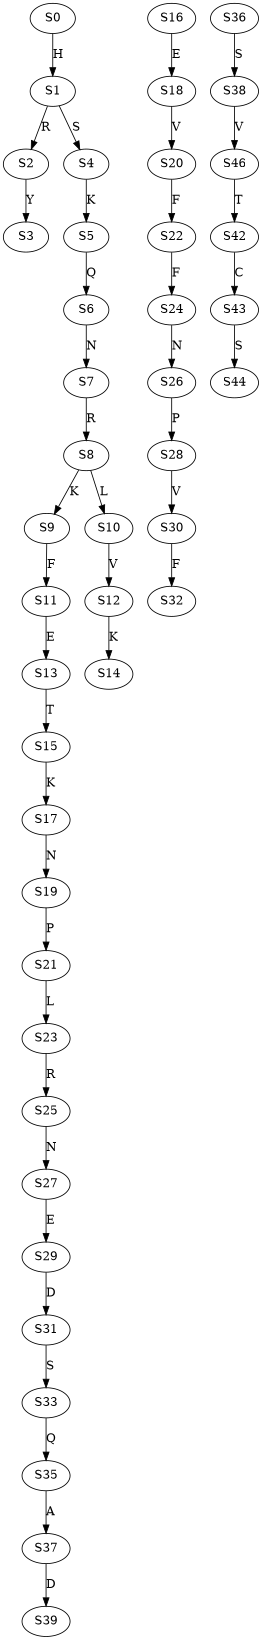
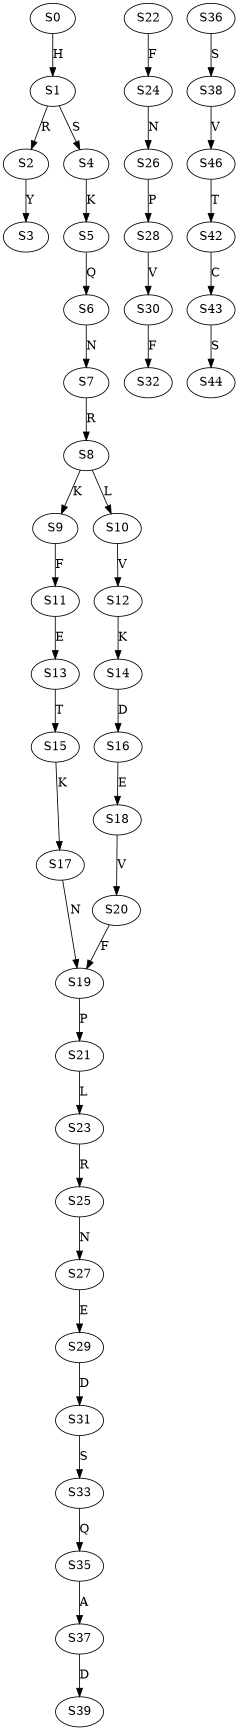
  strict digraph {
    S0
    S1
    S2
    S4
    S3
    S5
    S6
    S7
    S8
    S9
    S10
    S11
    S12
    S13
    S14
    S15
    S16
    S17
    S18
    S19
    S20
    S21
    S22
    S23
    S24
    S25
    S26
    S27
    S28
    S29
    S30
    S31
    S32
    S33
    S35
    S37
    S36
    S38
    S39
    n40 [label=S46]
    S42
    S43
    S44
    S0 -> S1 [label=H]
    S1 -> S2 [label=R]
    S1 -> S4 [label=S]
    S2 -> S3 [label=Y]
    S4 -> S5 [label=K]
    S5 -> S6 [label=Q]
    S6 -> S7 [label=N]
    S7 -> S8 [label=R]
    S8 -> S9 [label=K]
    S8 -> S10 [label=L]
    S9 -> S11 [label=F]
    S10 -> S12 [label=V]
    S11 -> S13 [label=E]
    S12 -> S14 [label=K]
    S13 -> S15 [label=T]
+   S14 -> S16 [label=D]
    S15 -> S17 [label=K]
    S16 -> S18 [label=E]
    S17 -> S19 [label=N]
    S18 -> S20 [label=V]
    S19 -> S21 [label=P]
-   S20 -> S22 [label=F]
+   S20 -> S19 [label=F]
    S21 -> S23 [label=L]
    S22 -> S24 [label=F]
    S23 -> S25 [label=R]
    S24 -> S26 [label=N]
    S25 -> S27 [label=N]
    S26 -> S28 [label=P]
    S27 -> S29 [label=E]
    S28 -> S30 [label=V]
    S29 -> S31 [label=D]
    S30 -> S32 [label=F]
    S31 -> S33 [label=S]
    S33 -> S35 [label=Q]
    S35 -> S37 [label=A]
    S37 -> S39 [label=D]
    S36 -> S38 [label=S]
    S38 -> n40 [label=V]
    n40 -> S42 [label=T]
    S42 -> S43 [label=C]
    S43 -> S44 [label=S]
  }
